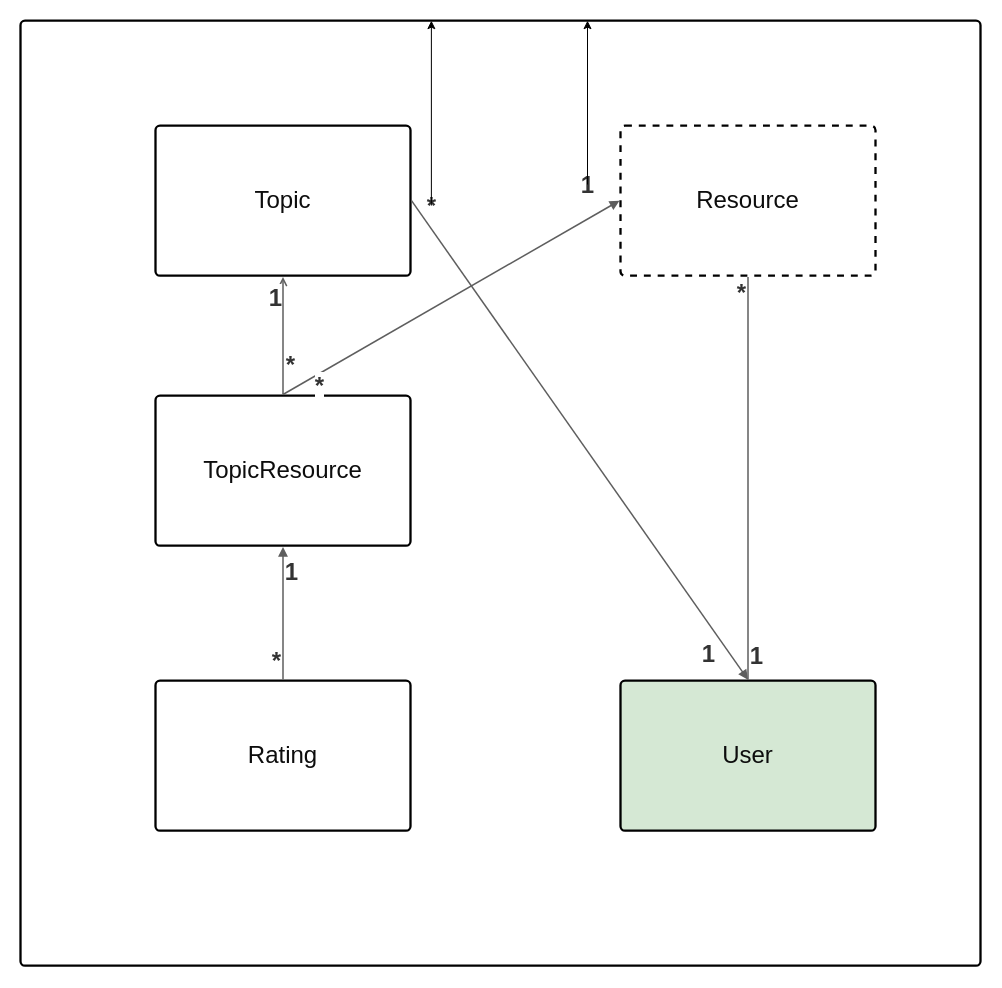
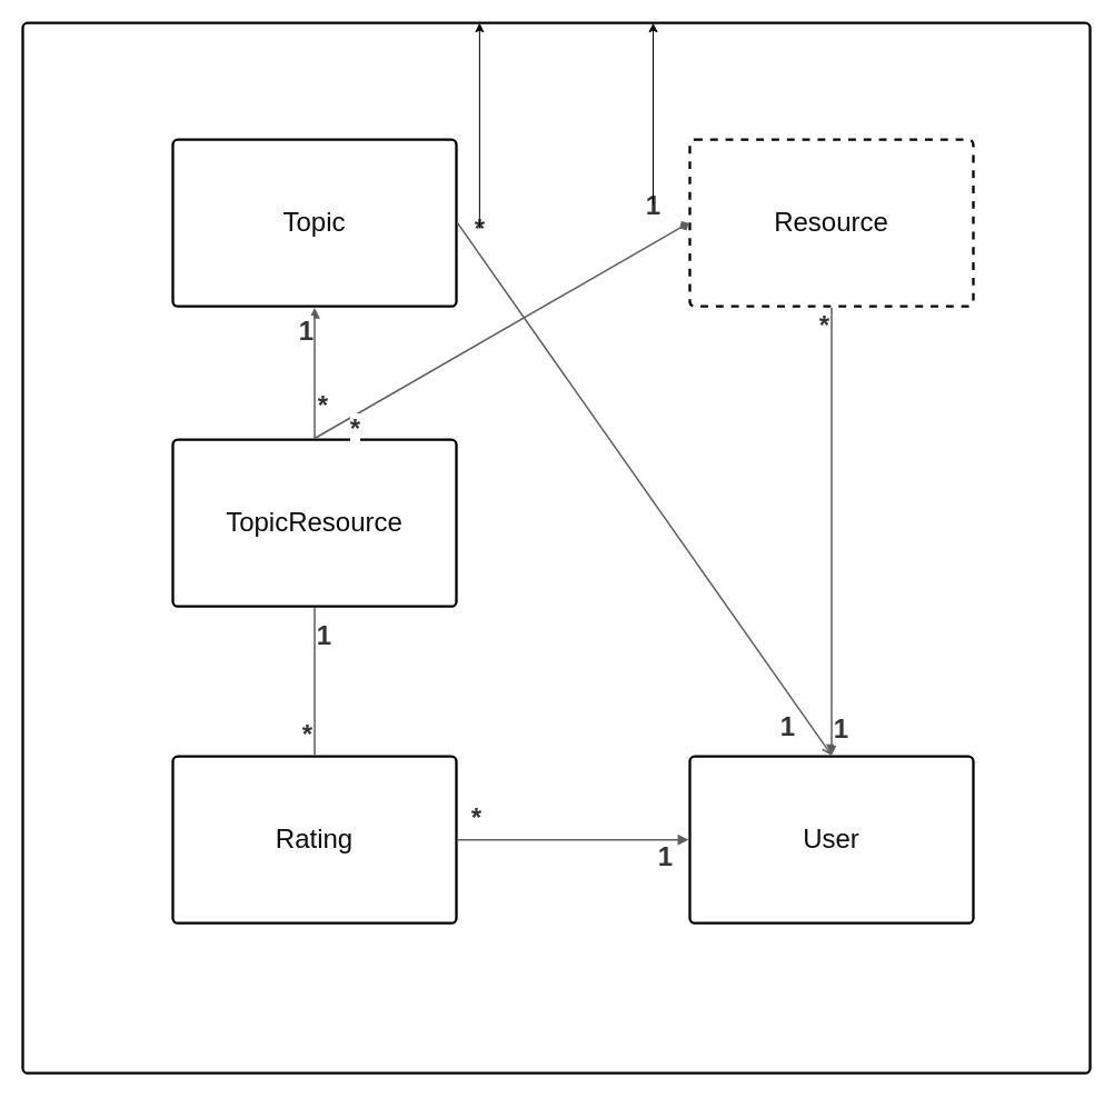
  <mxCell id="0" />
  <mxCell id="1" parent="0" />
  <mxCell id="2" value="" style="html=1;overflow=block;blockSpacing=1;whiteSpace=wrap;;whiteSpace=wrap;fontSize=24;spacing=3.8;strokeOpacity=100;rounded=1;absoluteArcSize=1;arcSize=9;strokeWidth=2.3;fillColor=#FFFFFF;fontColor=#0D0D0D;" parent="1" vertex="1"><mxGeometry y="20.18" width="960" height="945" as="geometry" x="20" /></mxCell>
  <mxCell id="3" value="Topic" style="html=1;overflow=block;blockSpacing=1;whiteSpace=wrap;;whiteSpace=wrap;fontSize=24;spacing=3.8;strokeOpacity=100;rounded=1;absoluteArcSize=1;arcSize=9;strokeWidth=2.3;fillColor=#FFFFFF;fontColor=#0D0D0D;labelBorderColor=none;" parent="1" vertex="1"><mxGeometry x="155" y="125.18" width="255" height="150" as="geometry" /></mxCell>
  <mxCell id="4" value="Resource" style="html=1;overflow=block;blockSpacing=1;whiteSpace=wrap;whiteSpace=wrap;fontSize=24;spacing=3.8;strokeOpacity=100;rounded=1;absoluteArcSize=1;arcSize=9;strokeWidth=2.3;fillColor=#FFFFFF;fontColor=#0D0D0D;dashed=1;" parent="1" vertex="1"><mxGeometry x="620" y="125.18" width="255" height="150" as="geometry" /></mxCell>
  <mxCell id="5" value="TopicResource" style="html=1;overflow=block;blockSpacing=1;whiteSpace=wrap;;whiteSpace=wrap;fontSize=24;spacing=3.8;strokeOpacity=100;rounded=1;absoluteArcSize=1;arcSize=9;strokeWidth=2.3;fillColor=#FFFFFF;fontColor=#0D0D0D;" parent="1" vertex="1"><mxGeometry x="155" y="395.18" width="255" height="150" as="geometry" /></mxCell>
  <mxCell id="6" value="Rating" style="html=1;overflow=block;blockSpacing=1;whiteSpace=wrap;;whiteSpace=wrap;fontSize=24;spacing=3.8;strokeOpacity=100;rounded=1;absoluteArcSize=1;arcSize=9;strokeWidth=2.3;fillColor=#FFFFFF;fontColor=#0D0D0D;" parent="1" vertex="1"><mxGeometry x="155" y="680.18" width="255" height="150" as="geometry" /></mxCell>
- <mxCell id="7" value="" style="html=1;jettySize=18;whiteSpace=wrap;fontSize=24;strokeColor=#5E5E5E;strokeWidth=1.5;rounded=0;startArrow=none;endArrow=open;endFill=1;exitX=0.5;exitY=-0.008;exitPerimeter=0;entryX=0.5;entryY=1.008;entryPerimeter=0;" parent="1" source="5" target="3" edge="1"><mxGeometry width="100" height="100" relative="1" as="geometry"><Array as="points" /></mxGeometry></mxCell>
+ <mxCell id="7" value="" style="html=1;jettySize=18;whiteSpace=wrap;fontSize=24;strokeColor=#5E5E5E;strokeWidth=1.5;rounded=0;startArrow=none;;endArrow=block;endFill=1;;exitX=0.5;exitY=-0.008;exitPerimeter=0;entryX=0.5;entryY=1.008;entryPerimeter=0;" parent="1" source="5" target="3" edge="1"><mxGeometry width="100" height="100" relative="1" as="geometry"><Array as="points" /></mxGeometry></mxCell>
  <mxCell id="8" value="*" style="text;html=1;resizable=0;labelBackgroundColor=#ffffff;align=center;verticalAlign=middle;fontStyle=1;fontColor=#333333;;fontSize=24;" parent="7" vertex="1"><mxGeometry x="-0.504" relative="1" as="geometry"><mxPoint x="7" as="offset" /></mxGeometry></mxCell>
  <mxCell id="9" value="1" style="text;html=1;resizable=0;labelBackgroundColor=#ffffff;align=center;verticalAlign=middle;fontStyle=1;fontColor=#333333;;fontSize=24;" parent="7" vertex="1"><mxGeometry x="0.639" relative="1" as="geometry"><mxPoint x="-8" as="offset" /></mxGeometry></mxCell>
- <mxCell id="10" value="" style="html=1;jettySize=18;whiteSpace=wrap;fontSize=24;strokeColor=#5E5E5E;strokeWidth=1.5;rounded=0;startArrow=none;;endArrow=block;endFill=1;;exitX=0.5;exitY=-0.008;exitPerimeter=0;entryX=-0.004;entryY=0.5;entryPerimeter=0;" parent="1" source="5" target="4" edge="1"><mxGeometry width="100" height="100" relative="1" as="geometry"><Array as="points" /></mxGeometry></mxCell>
+ <mxCell id="10" value="" style="html=1;jettySize=18;whiteSpace=wrap;fontSize=24;strokeColor=#5E5E5E;strokeWidth=1.5;rounded=0;startArrow=none;endArrow=diamond;endFill=1;exitX=0.5;exitY=-0.008;exitPerimeter=0;entryX=-0.004;entryY=0.5;entryPerimeter=0;" parent="1" source="5" target="4" edge="1"><mxGeometry width="100" height="100" relative="1" as="geometry"><Array as="points" /></mxGeometry></mxCell>
  <mxCell id="11" value="*" style="text;html=1;resizable=0;labelBackgroundColor=#ffffff;align=center;verticalAlign=middle;fontStyle=1;fontColor=#333333;;fontSize=24;" parent="10" vertex="1"><mxGeometry x="-0.782" relative="1" as="geometry"><mxPoint x="112" y="-168" as="offset" /></mxGeometry></mxCell>
  <mxCell id="12" value="1" style="text;html=1;resizable=0;labelBackgroundColor=#ffffff;align=center;verticalAlign=middle;fontStyle=1;fontColor=#333333;;fontSize=24;" parent="10" vertex="1"><mxGeometry x="0.855" relative="1" as="geometry"><mxPoint x="-7.46" y="-30.3" as="offset" /></mxGeometry></mxCell>
  <mxCell id="13" style="edgeStyle=orthogonalEdgeStyle;rounded=0;orthogonalLoop=1;jettySize=auto;html=1;exitX=0;exitY=0;exitDx=0;exitDy=0;fontSize=24;" parent="10" source="11" target="2" edge="1"><mxGeometry relative="1" as="geometry" /></mxCell>
  <mxCell id="14" style="edgeStyle=orthogonalEdgeStyle;rounded=0;orthogonalLoop=1;jettySize=auto;html=1;exitX=0;exitY=0;exitDx=0;exitDy=0;fontSize=24;" parent="10" source="12" target="2" edge="1"><mxGeometry relative="1" as="geometry" /></mxCell>
- <mxCell id="15" value="" style="html=1;jettySize=18;whiteSpace=wrap;fontSize=24;strokeColor=#5E5E5E;strokeWidth=1.5;rounded=0;startArrow=none;;endArrow=block;endFill=1;;exitX=0.5;exitY=-0.008;exitPerimeter=0;entryX=0.5;entryY=1.008;entryPerimeter=0;" parent="1" source="6" target="5" edge="1"><mxGeometry width="100" height="100" relative="1" as="geometry"><Array as="points" /></mxGeometry></mxCell>
+ <mxCell id="15" value="" style="html=1;jettySize=18;whiteSpace=wrap;fontSize=24;strokeColor=#5E5E5E;strokeWidth=1.5;rounded=0;startArrow=none;endArrow=none;endFill=1;exitX=0.5;exitY=-0.008;exitPerimeter=0;entryX=0.5;entryY=1.008;entryPerimeter=0;" parent="1" source="6" target="5" edge="1"><mxGeometry width="100" height="100" relative="1" as="geometry"><Array as="points" /></mxGeometry></mxCell>
  <mxCell id="16" value="1" style="text;html=1;resizable=0;labelBackgroundColor=#ffffff;align=center;verticalAlign=middle;fontStyle=1;fontColor=#333333;;fontSize=24;" parent="15" vertex="1"><mxGeometry x="0.613" relative="1" as="geometry"><mxPoint x="8" as="offset" /></mxGeometry></mxCell>
  <mxCell id="17" value="*" style="text;html=1;resizable=0;labelBackgroundColor=#ffffff;align=center;verticalAlign=middle;fontStyle=1;fontColor=#333333;;fontSize=24;" parent="15" vertex="1"><mxGeometry x="-0.736" relative="1" as="geometry"><mxPoint x="-7" as="offset" /></mxGeometry></mxCell>
- <mxCell id="18" value="User" style="html=1;overflow=block;blockSpacing=1;whiteSpace=wrap;whiteSpace=wrap;fontSize=24;spacing=3.8;strokeOpacity=100;rounded=1;absoluteArcSize=1;arcSize=9;strokeWidth=2.3;fillColor=#d5e8d4;fontColor=#0D0D0D;" parent="1" vertex="1"><mxGeometry x="620" y="680.18" width="255" height="150" as="geometry" /></mxCell>
- <mxCell id="22" value="" style="html=1;jettySize=18;whiteSpace=wrap;fontSize=24;strokeColor=#5E5E5E;strokeWidth=1.5;rounded=0;startArrow=none;;endArrow=block;endFill=1;;exitX=1.004;exitY=0.5;exitPerimeter=0;entryX=0.5;entryY=-0.007;entryPerimeter=0;" parent="1" source="3" target="18" edge="1"><mxGeometry width="100" height="100" relative="1" as="geometry"><Array as="points" /></mxGeometry></mxCell>
+ <mxCell id="18" value="User" style="html=1;overflow=block;blockSpacing=1;whiteSpace=wrap;;whiteSpace=wrap;fontSize=24;spacing=3.8;strokeOpacity=100;rounded=1;absoluteArcSize=1;arcSize=9;strokeWidth=2.3;fillColor=#FFFFFF;fontColor=#0D0D0D;" parent="1" vertex="1"><mxGeometry x="620" y="680.18" width="255" height="150" as="geometry" /></mxCell>
+ <mxCell id="19" value="" style="html=1;jettySize=18;whiteSpace=wrap;fontSize=24;strokeColor=#5E5E5E;strokeWidth=1.5;rounded=0;startArrow=none;;endArrow=block;endFill=1;;exitX=1.004;exitY=0.5;exitPerimeter=0;entryX=-0.004;entryY=0.5;entryPerimeter=0;" parent="1" source="6" target="18" edge="1"><mxGeometry width="100" height="100" relative="1" as="geometry"><Array as="points" /></mxGeometry></mxCell>
+ <mxCell id="20" value="*" style="text;html=1;resizable=0;labelBackgroundColor=#ffffff;align=center;verticalAlign=middle;fontStyle=1;fontColor=#333333;;fontSize=24;" parent="19" vertex="1"><mxGeometry x="-0.85" relative="1" as="geometry"><mxPoint y="-19.5" as="offset" /></mxGeometry></mxCell>
+ <mxCell id="21" value="1" style="text;html=1;resizable=0;labelBackgroundColor=#ffffff;align=center;verticalAlign=middle;fontStyle=1;fontColor=#333333;;fontSize=24;" parent="19" vertex="1"><mxGeometry x="0.785" relative="1" as="geometry"><mxPoint y="15.5" as="offset" /></mxGeometry></mxCell>
+ <mxCell id="22" value="" style="html=1;jettySize=18;whiteSpace=wrap;fontSize=24;strokeColor=#5E5E5E;strokeWidth=1.5;rounded=0;startArrow=none;endArrow=open;endFill=1;exitX=1.004;exitY=0.5;exitPerimeter=0;entryX=0.5;entryY=-0.007;entryPerimeter=0;" parent="1" source="3" target="18" edge="1"><mxGeometry width="100" height="100" relative="1" as="geometry"><Array as="points" /></mxGeometry></mxCell>
  <mxCell id="23" value="*" style="text;html=1;resizable=0;labelBackgroundColor=#ffffff;align=center;verticalAlign=middle;fontStyle=1;fontColor=#333333;;fontSize=24;" parent="22" vertex="1"><mxGeometry x="-0.941" relative="1" as="geometry"><mxPoint x="-102" y="171" as="offset" /></mxGeometry></mxCell>
  <mxCell id="24" value="1" style="text;html=1;resizable=0;labelBackgroundColor=#ffffff;align=center;verticalAlign=middle;fontStyle=1;fontColor=#333333;;fontSize=24;" parent="22" vertex="1"><mxGeometry x="0.871" relative="1" as="geometry"><mxPoint x="-19" y="5" as="offset" /></mxGeometry></mxCell>
- <mxCell id="25" value="" style="html=1;jettySize=18;whiteSpace=wrap;fontSize=24;strokeColor=#5E5E5E;strokeWidth=1.5;rounded=0;startArrow=none;endArrow=none;endFill=1;exitX=0.5;exitY=1.008;exitPerimeter=0;entryX=0.5;entryY=-0.007;entryPerimeter=0;" parent="1" source="4" target="18" edge="1"><mxGeometry width="100" height="100" relative="1" as="geometry"><Array as="points" /></mxGeometry></mxCell>
+ <mxCell id="25" value="" style="html=1;jettySize=18;whiteSpace=wrap;fontSize=24;strokeColor=#5E5E5E;strokeWidth=1.5;rounded=0;startArrow=none;;endArrow=block;endFill=1;;exitX=0.5;exitY=1.008;exitPerimeter=0;entryX=0.5;entryY=-0.007;entryPerimeter=0;" parent="1" source="4" target="18" edge="1"><mxGeometry width="100" height="100" relative="1" as="geometry"><Array as="points" /></mxGeometry></mxCell>
  <mxCell id="26" value="*" style="text;html=1;resizable=0;labelBackgroundColor=#ffffff;align=center;verticalAlign=middle;fontStyle=1;fontColor=#333333;;fontSize=24;" parent="25" vertex="1"><mxGeometry x="-0.923" relative="1" as="geometry"><mxPoint x="-7" as="offset" /></mxGeometry></mxCell>
  <mxCell id="27" value="1" style="text;html=1;resizable=0;labelBackgroundColor=#ffffff;align=center;verticalAlign=middle;fontStyle=1;fontColor=#333333;;fontSize=24;" parent="25" vertex="1"><mxGeometry x="0.881" relative="1" as="geometry"><mxPoint x="8" as="offset" /></mxGeometry></mxCell>
